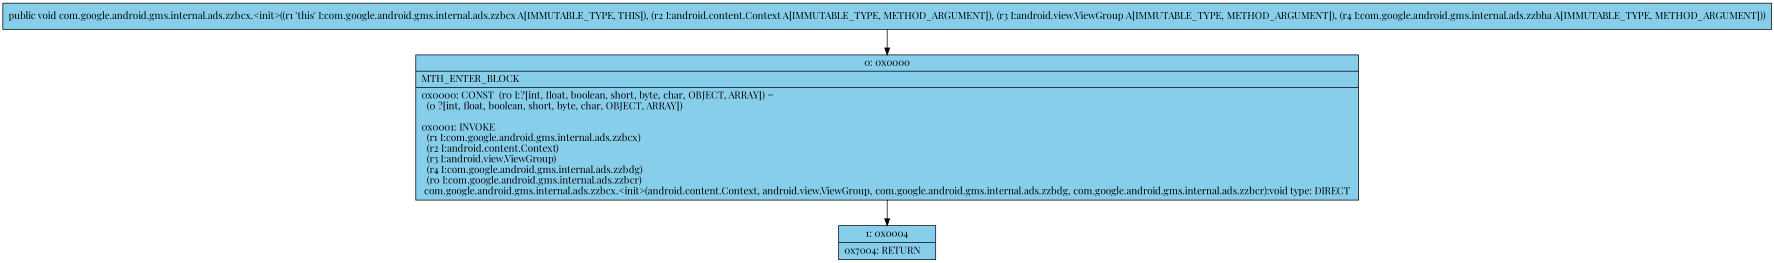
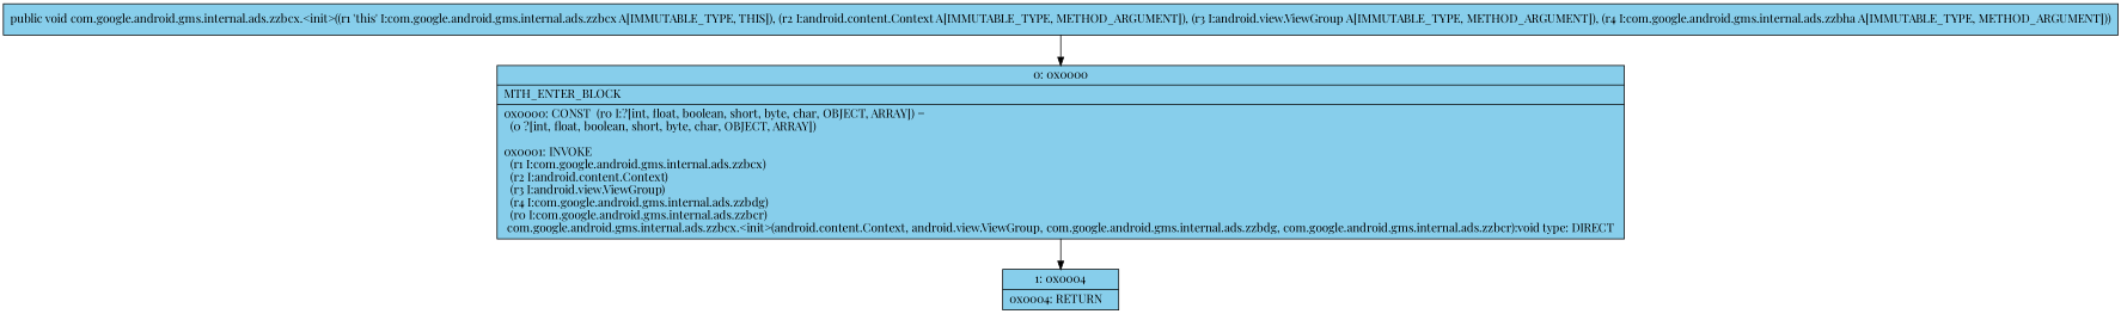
  digraph {
    fontname="Playfair Display"
    node [shape=record style=filled fillcolor=skyblue fontname="Playfair Display"]
    edge [color=black fontname="Playfair Display"]
    n1 [label="{0\:\ 0x0000|MTH_ENTER_BLOCK\l|0x0000: CONST  (r0 I:?[int, float, boolean, short, byte, char, OBJECT, ARRAY]) = \l  (0 ?[int, float, boolean, short, byte, char, OBJECT, ARRAY])\l \l0x0001: INVOKE  \l  (r1 I:com.google.android.gms.internal.ads.zzbcx)\l  (r2 I:android.content.Context)\l  (r3 I:android.view.ViewGroup)\l  (r4 I:com.google.android.gms.internal.ads.zzbdg)\l  (r0 I:com.google.android.gms.internal.ads.zzbcr)\l com.google.android.gms.internal.ads.zzbcx.\<init\>(android.content.Context, android.view.ViewGroup, com.google.android.gms.internal.ads.zzbdg, com.google.android.gms.internal.ads.zzbcr):void type: DIRECT \l}"]
-   n2 [label="{1\:\ 0x0004|0x7004: RETURN   \l}"]
+   n2 [label="{1\:\ 0x0004|0x0004: RETURN   \l}"]
    n3 [label="{public void com.google.android.gms.internal.ads.zzbcx.\<init\>((r1 'this' I:com.google.android.gms.internal.ads.zzbcx A[IMMUTABLE_TYPE, THIS]), (r2 I:android.content.Context A[IMMUTABLE_TYPE, METHOD_ARGUMENT]), (r3 I:android.view.ViewGroup A[IMMUTABLE_TYPE, METHOD_ARGUMENT]), (r4 I:com.google.android.gms.internal.ads.zzbha A[IMMUTABLE_TYPE, METHOD_ARGUMENT])) }"]
    n1 -> n2
    n3 -> n1
  }
